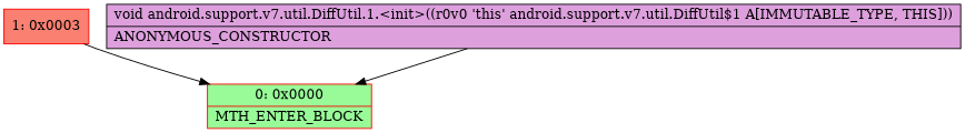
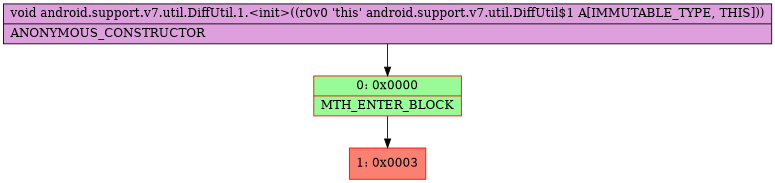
  digraph {
    node [color=red shape=record style=filled]
    n1 [label="{0\:\ 0x0000|MTH_ENTER_BLOCK\l}" fillcolor=palegreen]
    n2 [label="{1\:\ 0x0003}" fillcolor=salmon]
    n3 [label="{void android.support.v7.util.DiffUtil.1.\<init\>((r0v0 'this' android.support.v7.util.DiffUtil$1 A[IMMUTABLE_TYPE, THIS]))  | ANONYMOUS_CONSTRUCTOR\l}" fillcolor=plum color=""]
    subgraph cluster_1 {
      label="R(0)"
    }
-   n2 -> n1
+   n1 -> n2
    n3 -> n1
  }
